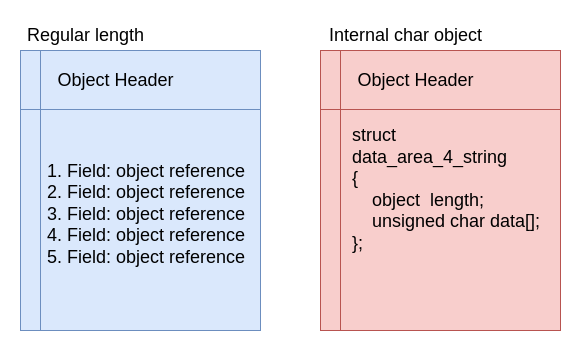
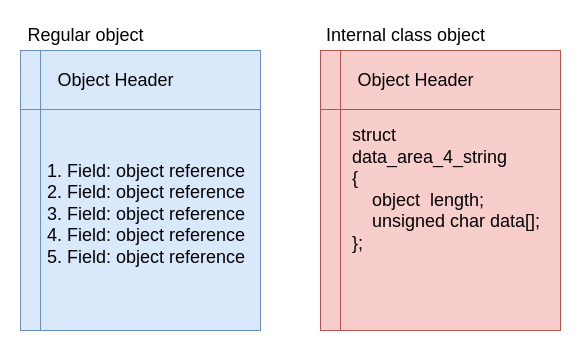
  <mxCell id="0" />
  <mxCell id="1" parent="0" />
  <mxCell id="2" value="" style="shape=internalStorage;whiteSpace=wrap;html=1;backgroundOutline=1;dx=20;dy=59;fillColor=#dae8fc;strokeColor=#6c8ebf;" vertex="1" parent="1"><mxGeometry x="20" y="50" width="240" height="280" as="geometry" /></mxCell>
  <mxCell id="3" value="&lt;ol style=&quot;font-size: 18px;&quot;&gt;&lt;li style=&quot;font-size: 18px;&quot;&gt;Field: object reference&lt;/li&gt;&lt;li style=&quot;font-size: 18px;&quot;&gt;Field: object reference&lt;/li&gt;&lt;li style=&quot;font-size: 18px;&quot;&gt;Field: object reference&lt;/li&gt;&lt;li style=&quot;font-size: 18px;&quot;&gt;Field: object reference&lt;/li&gt;&lt;li style=&quot;font-size: 18px;&quot;&gt;Field: object reference&lt;/li&gt;&lt;/ol&gt;" style="text;strokeColor=none;fillColor=none;html=1;whiteSpace=wrap;verticalAlign=middle;overflow=hidden;fontSize=18;" vertex="1" parent="1"><mxGeometry x="25" y="140" width="230" height="140" as="geometry" /></mxCell>
  <mxCell id="4" value="Object Header" style="text;html=1;resizable=0;autosize=1;align=center;verticalAlign=middle;points=[];fillColor=none;strokeColor=none;rounded=0;fontSize=18;" vertex="1" parent="1"><mxGeometry x="70" y="70" width="90" height="20" as="geometry" /></mxCell>
  <mxCell id="5" value="" style="shape=internalStorage;whiteSpace=wrap;html=1;backgroundOutline=1;dx=20;dy=59;fillColor=#f8cecc;strokeColor=#b85450;" vertex="1" parent="1"><mxGeometry x="320" y="50" width="240" height="280" as="geometry" /></mxCell>
  <mxCell id="6" value="Object Header" style="text;html=1;resizable=0;autosize=1;align=center;verticalAlign=middle;points=[];fillColor=none;strokeColor=none;rounded=0;fontSize=18;" vertex="1" parent="1"><mxGeometry x="370" y="70" width="90" height="20" as="geometry" /></mxCell>
  <mxCell id="7" value="&lt;div style=&quot;font-size: 18px;&quot;&gt;struct data_area_4_string&lt;/div&gt;&lt;div style=&quot;font-size: 18px;&quot;&gt;{&lt;/div&gt;&lt;div style=&quot;font-size: 18px;&quot;&gt;&amp;nbsp; &amp;nbsp; object&amp;nbsp; length;&lt;/div&gt;&lt;div style=&quot;font-size: 18px;&quot;&gt;&amp;nbsp; &amp;nbsp; unsigned char data[];&lt;/div&gt;&lt;div style=&quot;font-size: 18px;&quot;&gt;};&lt;/div&gt;&lt;div style=&quot;font-size: 18px;&quot;&gt;&lt;br style=&quot;font-size: 18px;&quot;&gt;&lt;/div&gt;" style="text;html=1;strokeColor=none;fillColor=none;align=left;verticalAlign=middle;whiteSpace=wrap;overflow=hidden;fontSize=18;" vertex="1" parent="1"><mxGeometry x="350" y="120" width="200" height="160" as="geometry" /></mxCell>
- <mxCell id="8" value="Regular length" style="text;html=1;resizable=0;autosize=1;align=center;verticalAlign=middle;points=[];fillColor=none;strokeColor=none;rounded=0;fontSize=18;" vertex="1" parent="1"><mxGeometry x="20" y="20" width="130" height="30" as="geometry" /></mxCell>
- <mxCell id="9" value="Internal char object" style="text;html=1;resizable=0;autosize=1;align=center;verticalAlign=middle;points=[];fillColor=none;strokeColor=none;rounded=0;fontSize=18;" vertex="1" parent="1"><mxGeometry x="320" y="20" width="170" height="30" as="geometry" /></mxCell>
+ <mxCell id="8" value="Regular object" style="text;html=1;resizable=0;autosize=1;align=center;verticalAlign=middle;points=[];fillColor=none;strokeColor=none;rounded=0;fontSize=18;" vertex="1" parent="1"><mxGeometry x="20" y="20" width="130" height="30" as="geometry" /></mxCell>
+ <mxCell id="9" value="Internal class object" style="text;html=1;resizable=0;autosize=1;align=center;verticalAlign=middle;points=[];fillColor=none;strokeColor=none;rounded=0;fontSize=18;" vertex="1" parent="1"><mxGeometry x="320" y="20" width="170" height="30" as="geometry" /></mxCell>
